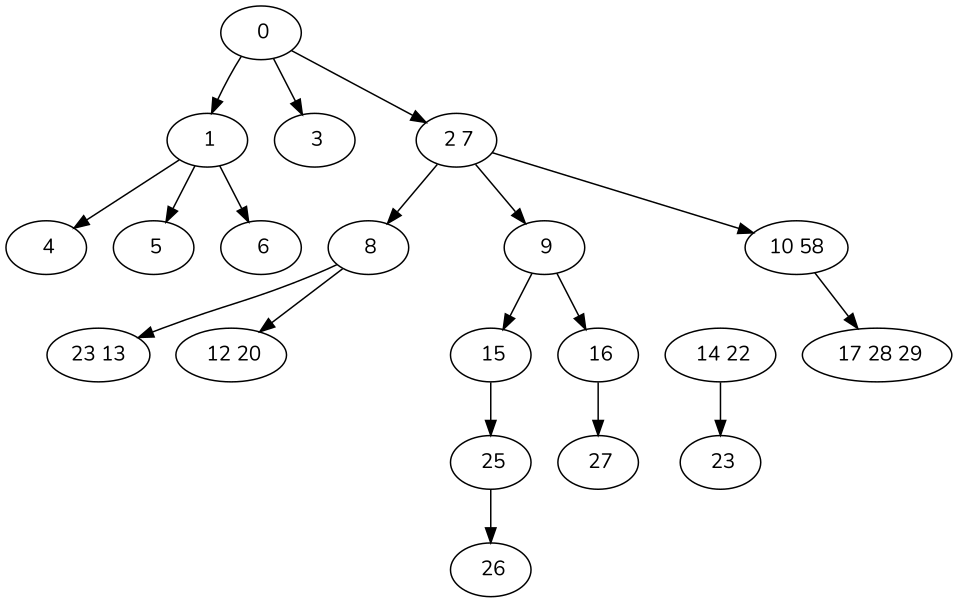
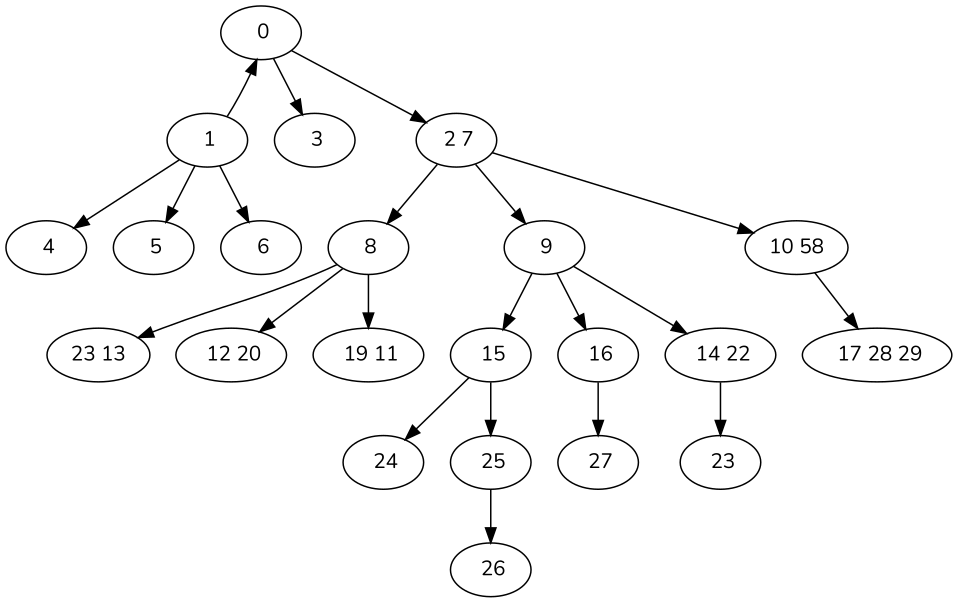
  digraph {
    fontname=Nunito
    node [fontname=Nunito]
    edge [fontname=Nunito]
    " 0"
    " 1"
    " 3"
    " 2 7"
    " 4"
    " 5"
    " 6"
    " 8"
    " 9"
    n10 [label="10 58"]
    n11 [label="23 13"]
    " 12 20"
+   " 19 11"
    " 15"
    " 16"
    " 14 22"
    " 17 28 29"
+   " 24"
    " 25"
    " 27"
    " 23"
    " 26"
-   " 0" -> " 1"
+   " 1" -> " 0"
    " 0" -> " 3"
    " 0" -> " 2 7"
    " 1" -> " 4"
    " 1" -> " 5"
    " 1" -> " 6"
    " 2 7" -> " 8"
    " 2 7" -> " 9"
    " 2 7" -> n10
    " 8" -> n11
    " 8" -> " 12 20"
+   " 8" -> " 19 11"
    " 9" -> " 15"
    " 9" -> " 16"
+   " 9" -> " 14 22"
    n10 -> " 17 28 29"
+   " 15" -> " 24"
    " 15" -> " 25"
    " 16" -> " 27"
    " 14 22" -> " 23"
    " 25" -> " 26"
  }
